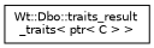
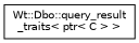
  digraph {
    rankdir=LR
-   n1 [color=black fillcolor=white fontname=Helvetica fontsize=10 height=0.2 label="Wt::Dbo::traits_result\l_traits\< ptr\< C \> \>" shape=record style=filled width=0.4]
+   n1 [color=black fillcolor=white fontname=Helvetica fontsize=10 height=0.2 label="Wt::Dbo::query_result\l_traits\< ptr\< C \> \>" shape=record style=filled width=0.4]
  }
